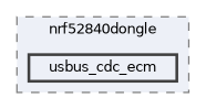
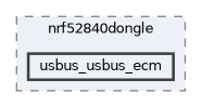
  digraph {
    compound=true
    fontname="DejaVu Sans"
-   n1 [color=grey25 fillcolor="#edf0f7" fontname="DejaVu Sans" fontsize=10 height=0.2 label=usbus_cdc_ecm shape=box style="filled,bold" width=0.4]
+   n1 [color=grey25 fillcolor="#edf0f7" fontname="DejaVu Sans" fontsize=10 height=0.2 label=usbus_usbus_ecm shape=box style="filled,bold" width=0.4]
    subgraph cluster_1 {
      bgcolor="#edf0f7"
      fontsize=10
      label=nrf52840dongle
      pencolor=grey50
      style="filled,dashed"
      n1
    }
  }
